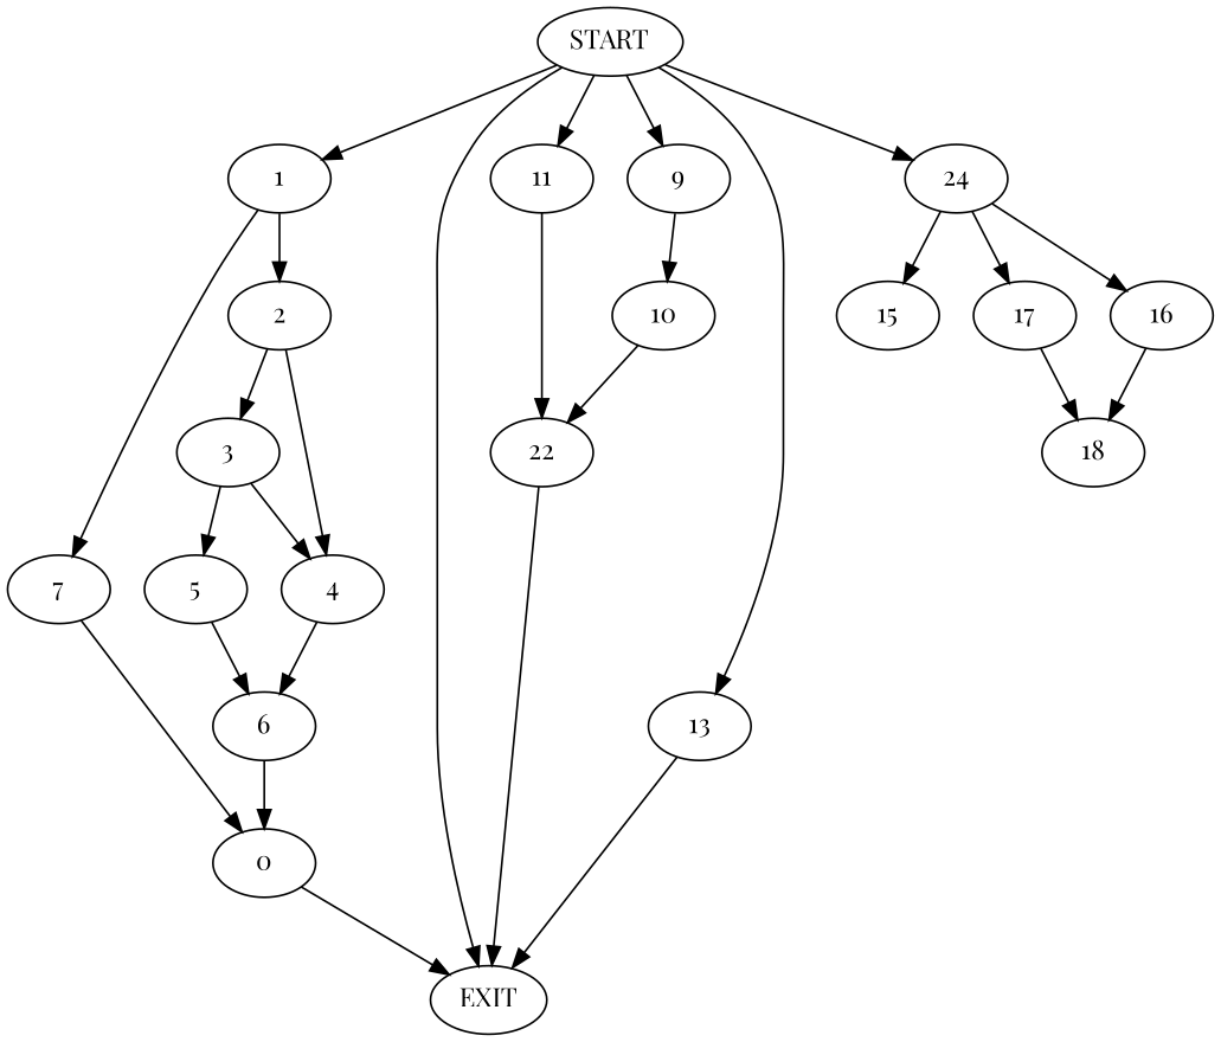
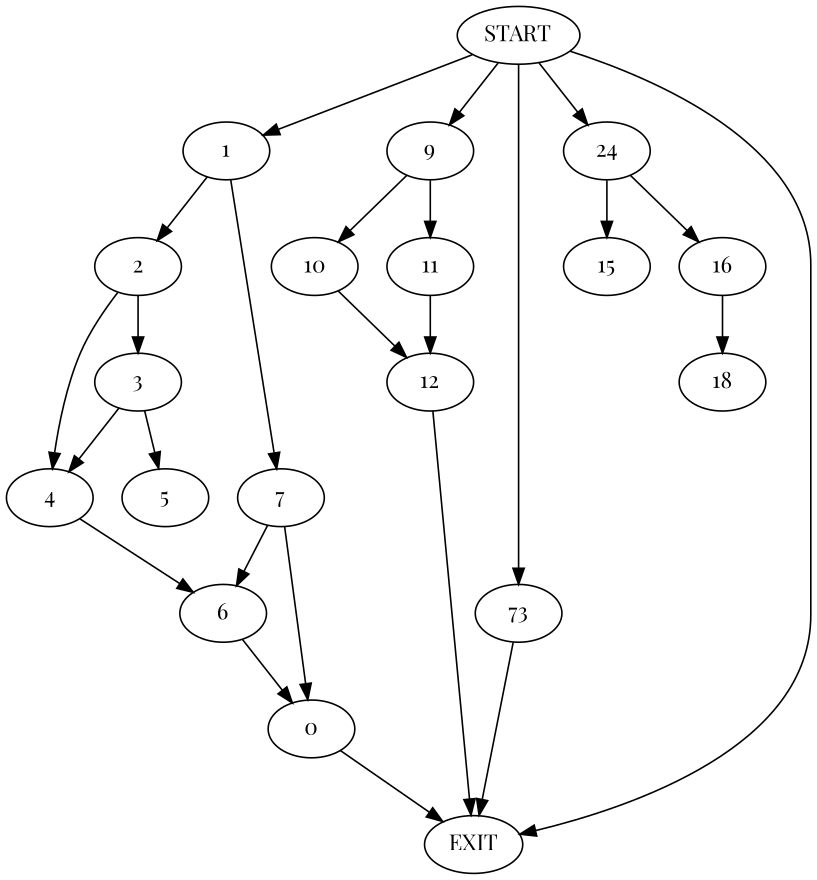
  digraph {
    fontname="Playfair Display"
    node [fontname="Playfair Display"]
    edge [fontname="Playfair Display"]
    n1 [label=START]
    1
    9
-   13
+   13 [label=73]
    n5 [label=24]
    n6 [label=EXIT]
    2
    7
    10
    11
    15
    16
-   17
    3
    4
    n16 [label=0]
    5
    6
-   12 [label=22]
+   12
    18
    n1 -> 1
    n1 -> 9 [tailport=s2]
    n1 -> 13 [tailport=s3]
    n1 -> n5 [tailport=s4]
    n1 -> n6
    1 -> 2
    1 -> 7
    9 -> 10
-   n1 -> 11
+   9 -> 11
    13 -> n6
    n5 -> 15
    n5 -> 16 [tailport=s2]
-   n5 -> 17
    2 -> 3
    2 -> 4
    7 -> n16
    10 -> 12
    11 -> 12
    16 -> 18
-   17 -> 18
    3 -> 4
    3 -> 5
    4 -> 6
    n16 -> n6
-   5 -> 6
+   7 -> 6
    6 -> n16
    12 -> n6
  }
